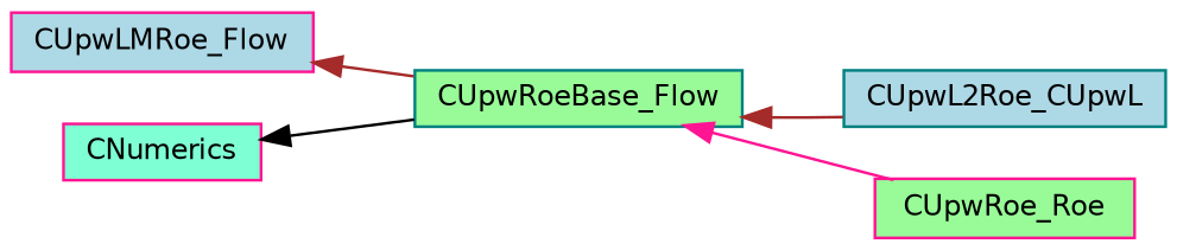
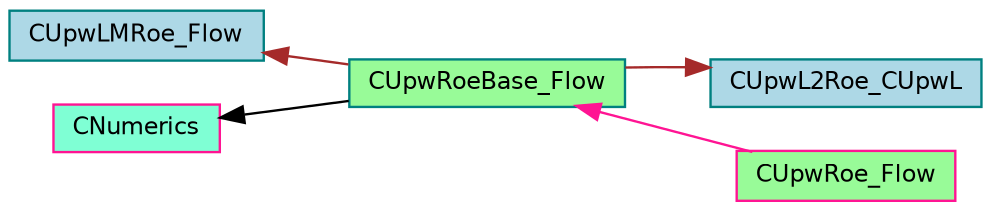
  digraph {
    rankdir=LR
    node [color=teal fillcolor=palegreen fontname=Helvetica fontsize=10 shape=record style=filled]
    edge [color=brown dir=back fontname=Helvetica fontsize=10 labelfontname=Helvetica labelfontsize=10 style=solid]
    n1 [fontcolor=black height=0.2 label=CUpwRoeBase_Flow width=0.4]
    n2 [fillcolor=lightblue height=0.2 label=CUpwL2Roe_CUpwL width=0.4]
-   n3 [color=deeppink height=0.2 label=CUpwRoe_Roe width=0.4]
-   n4 [color=deeppink fillcolor=lightblue height=0.2 label=CUpwLMRoe_Flow width=0.4]
+   n3 [color=deeppink height=0.2 label=CUpwRoe_Flow width=0.4]
+   n4 [fillcolor=lightblue height=0.2 label=CUpwLMRoe_Flow width=0.4]
    n5 [color=deeppink fillcolor=aquamarine height=0.2 label=CNumerics width=0.4]
-   n1 -> n2
+   n2 -> n1
    n1 -> n3 [color=deeppink]
    n4 -> n1
    n5 -> n1 [color=black]
  }
